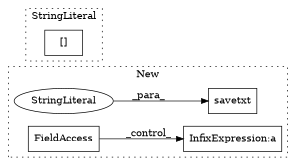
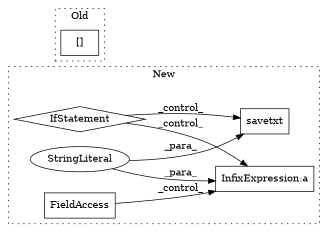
  digraph {
    rankdir=LR
    node [shape=box]
    n1 [a=32 l="8,1" label=savetxt s="2833,2856"]
    n2 [a=27 l=3 label="InfixExpression:a" s=2466]
    n3 [a=45 l=19 label=StringLiteral s=2447 shape=ellipse]
    n4 [a=22 l=10 label=FieldAccess s=2469]
+   n5 [a=25 l="4,2" label=IfStatement s="2383,2424" shape=diamond]
    n6 [a=2 l="21,1" label="[]" s="2705,2727"]
    subgraph cluster_1 {
      label=New
      style=dotted
      n1
      n2
      n3
      n4
+     n5
    }
    subgraph cluster_2 {
-     label=StringLiteral
+     label=Old
      style=dotted
      n6
    }
    n3 -> n1 [label=_para_]
+   n3 -> n2 [label=_para_]
    n4 -> n2 [label=_control_]
+   n5 -> n1 [label=_control_]
+   n5 -> n2 [label=_control_]
  }
